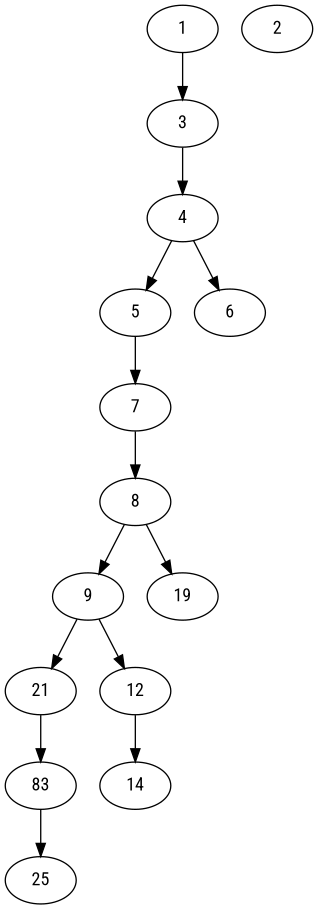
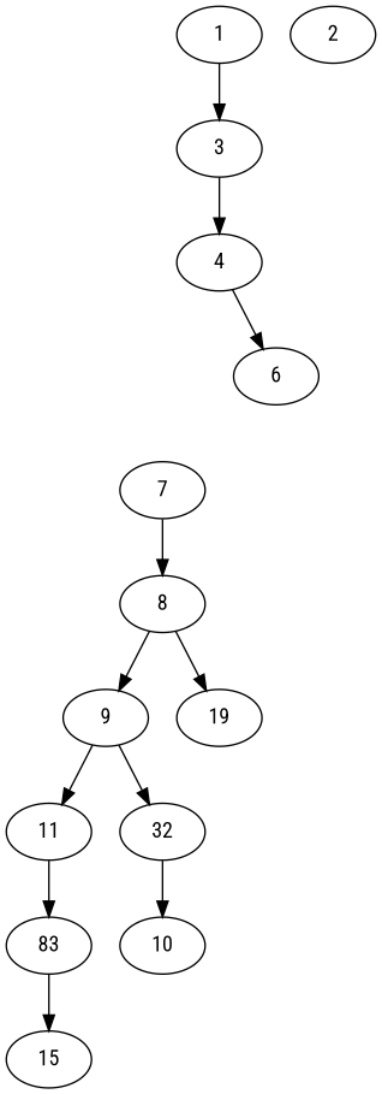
  digraph {
    fontname="Roboto Condensed"
    node [alpha=0.11 fontname="Roboto Condensed"]
    edge [fontname="Roboto Condensed"]
    1 [alpha=0.19 expect_size=9800704]
    3 [alpha=0.18 expect_size=37769216]
    4 [expect_size=12930048]
-   5 [expect_size=16405504]
    6 [alpha=0.06 expect_size=30464000]
    2 [alpha=0.09 expect_size=30948352]
    7 [alpha=0.03 expect_size=31120384]
    8 [alpha=0.05 expect_size=21853184]
    9 [alpha=0.06 expect_size=42449920]
    n10 [alpha=0.04 expect_size=42221568 label=19]
-   11 [expect_size=34489344 label=21]
-   12 [alpha=0.20 expect_size=31723520]
+   11 [expect_size=34489344]
+   12 [alpha=0.20 expect_size=31723520 label=32]
    n13 [alpha=0.19 expect_size=5257216 label=83]
-   14 [alpha=0.16 expect_size=47434752]
-   15 [alpha=0.03 expect_size=26063872 label=25]
+   14 [alpha=0.16 expect_size=47434752 label=10]
+   15 [alpha=0.03 expect_size=26063872]
    1 -> 3
    3 -> 4
-   4 -> 5
    4 -> 6
-   5 -> 7
    7 -> 8
    8 -> 9
    8 -> n10
    9 -> 11
    9 -> 12
    11 -> n13
    12 -> 14
    n13 -> 15
  }
